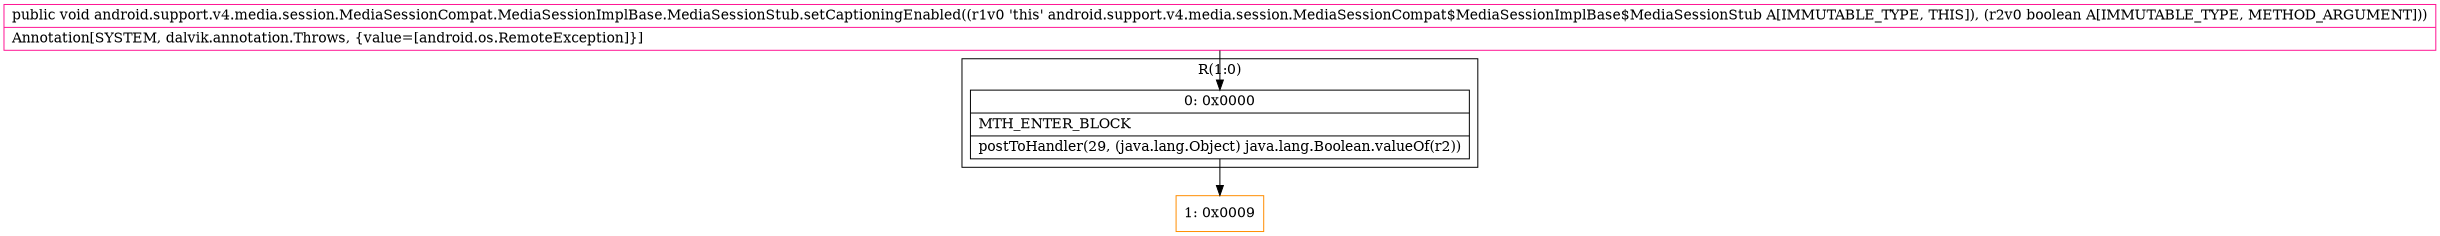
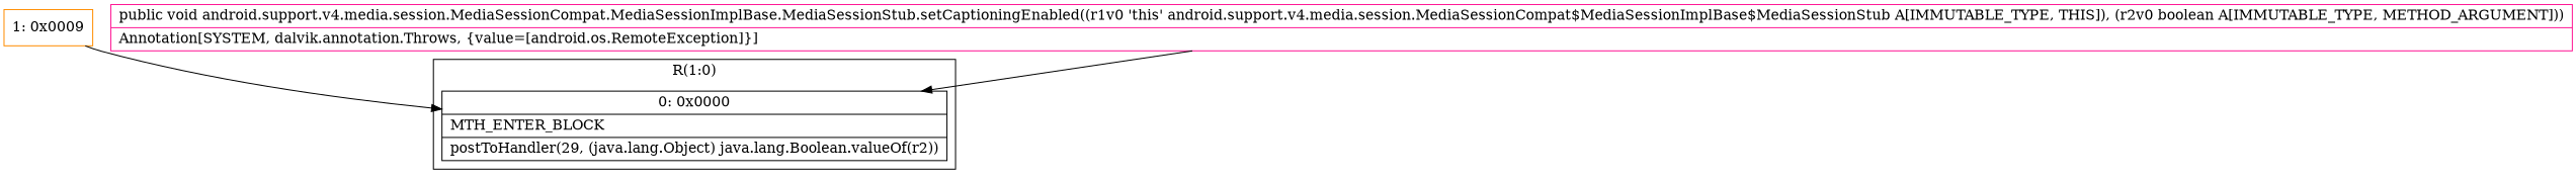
  digraph {
    node [shape=record]
    edge [color=black]
    n1 [color=black label="{0\:\ 0x0000|MTH_ENTER_BLOCK\l|postToHandler(29, (java.lang.Object) java.lang.Boolean.valueOf(r2))\l}"]
    n2 [color=darkorange label="{1\:\ 0x0009}"]
    n3 [label="{public void android.support.v4.media.session.MediaSessionCompat.MediaSessionImplBase.MediaSessionStub.setCaptioningEnabled((r1v0 'this' android.support.v4.media.session.MediaSessionCompat$MediaSessionImplBase$MediaSessionStub A[IMMUTABLE_TYPE, THIS]), (r2v0 boolean A[IMMUTABLE_TYPE, METHOD_ARGUMENT]))  | Annotation[SYSTEM, dalvik.annotation.Throws, \{value=[android.os.RemoteException]\}]\l}" color=deeppink]
    subgraph cluster_1 {
      label="R(1:0)"
      n1
    }
-   n1 -> n2
+   n2 -> n1
    n3 -> n1
  }
